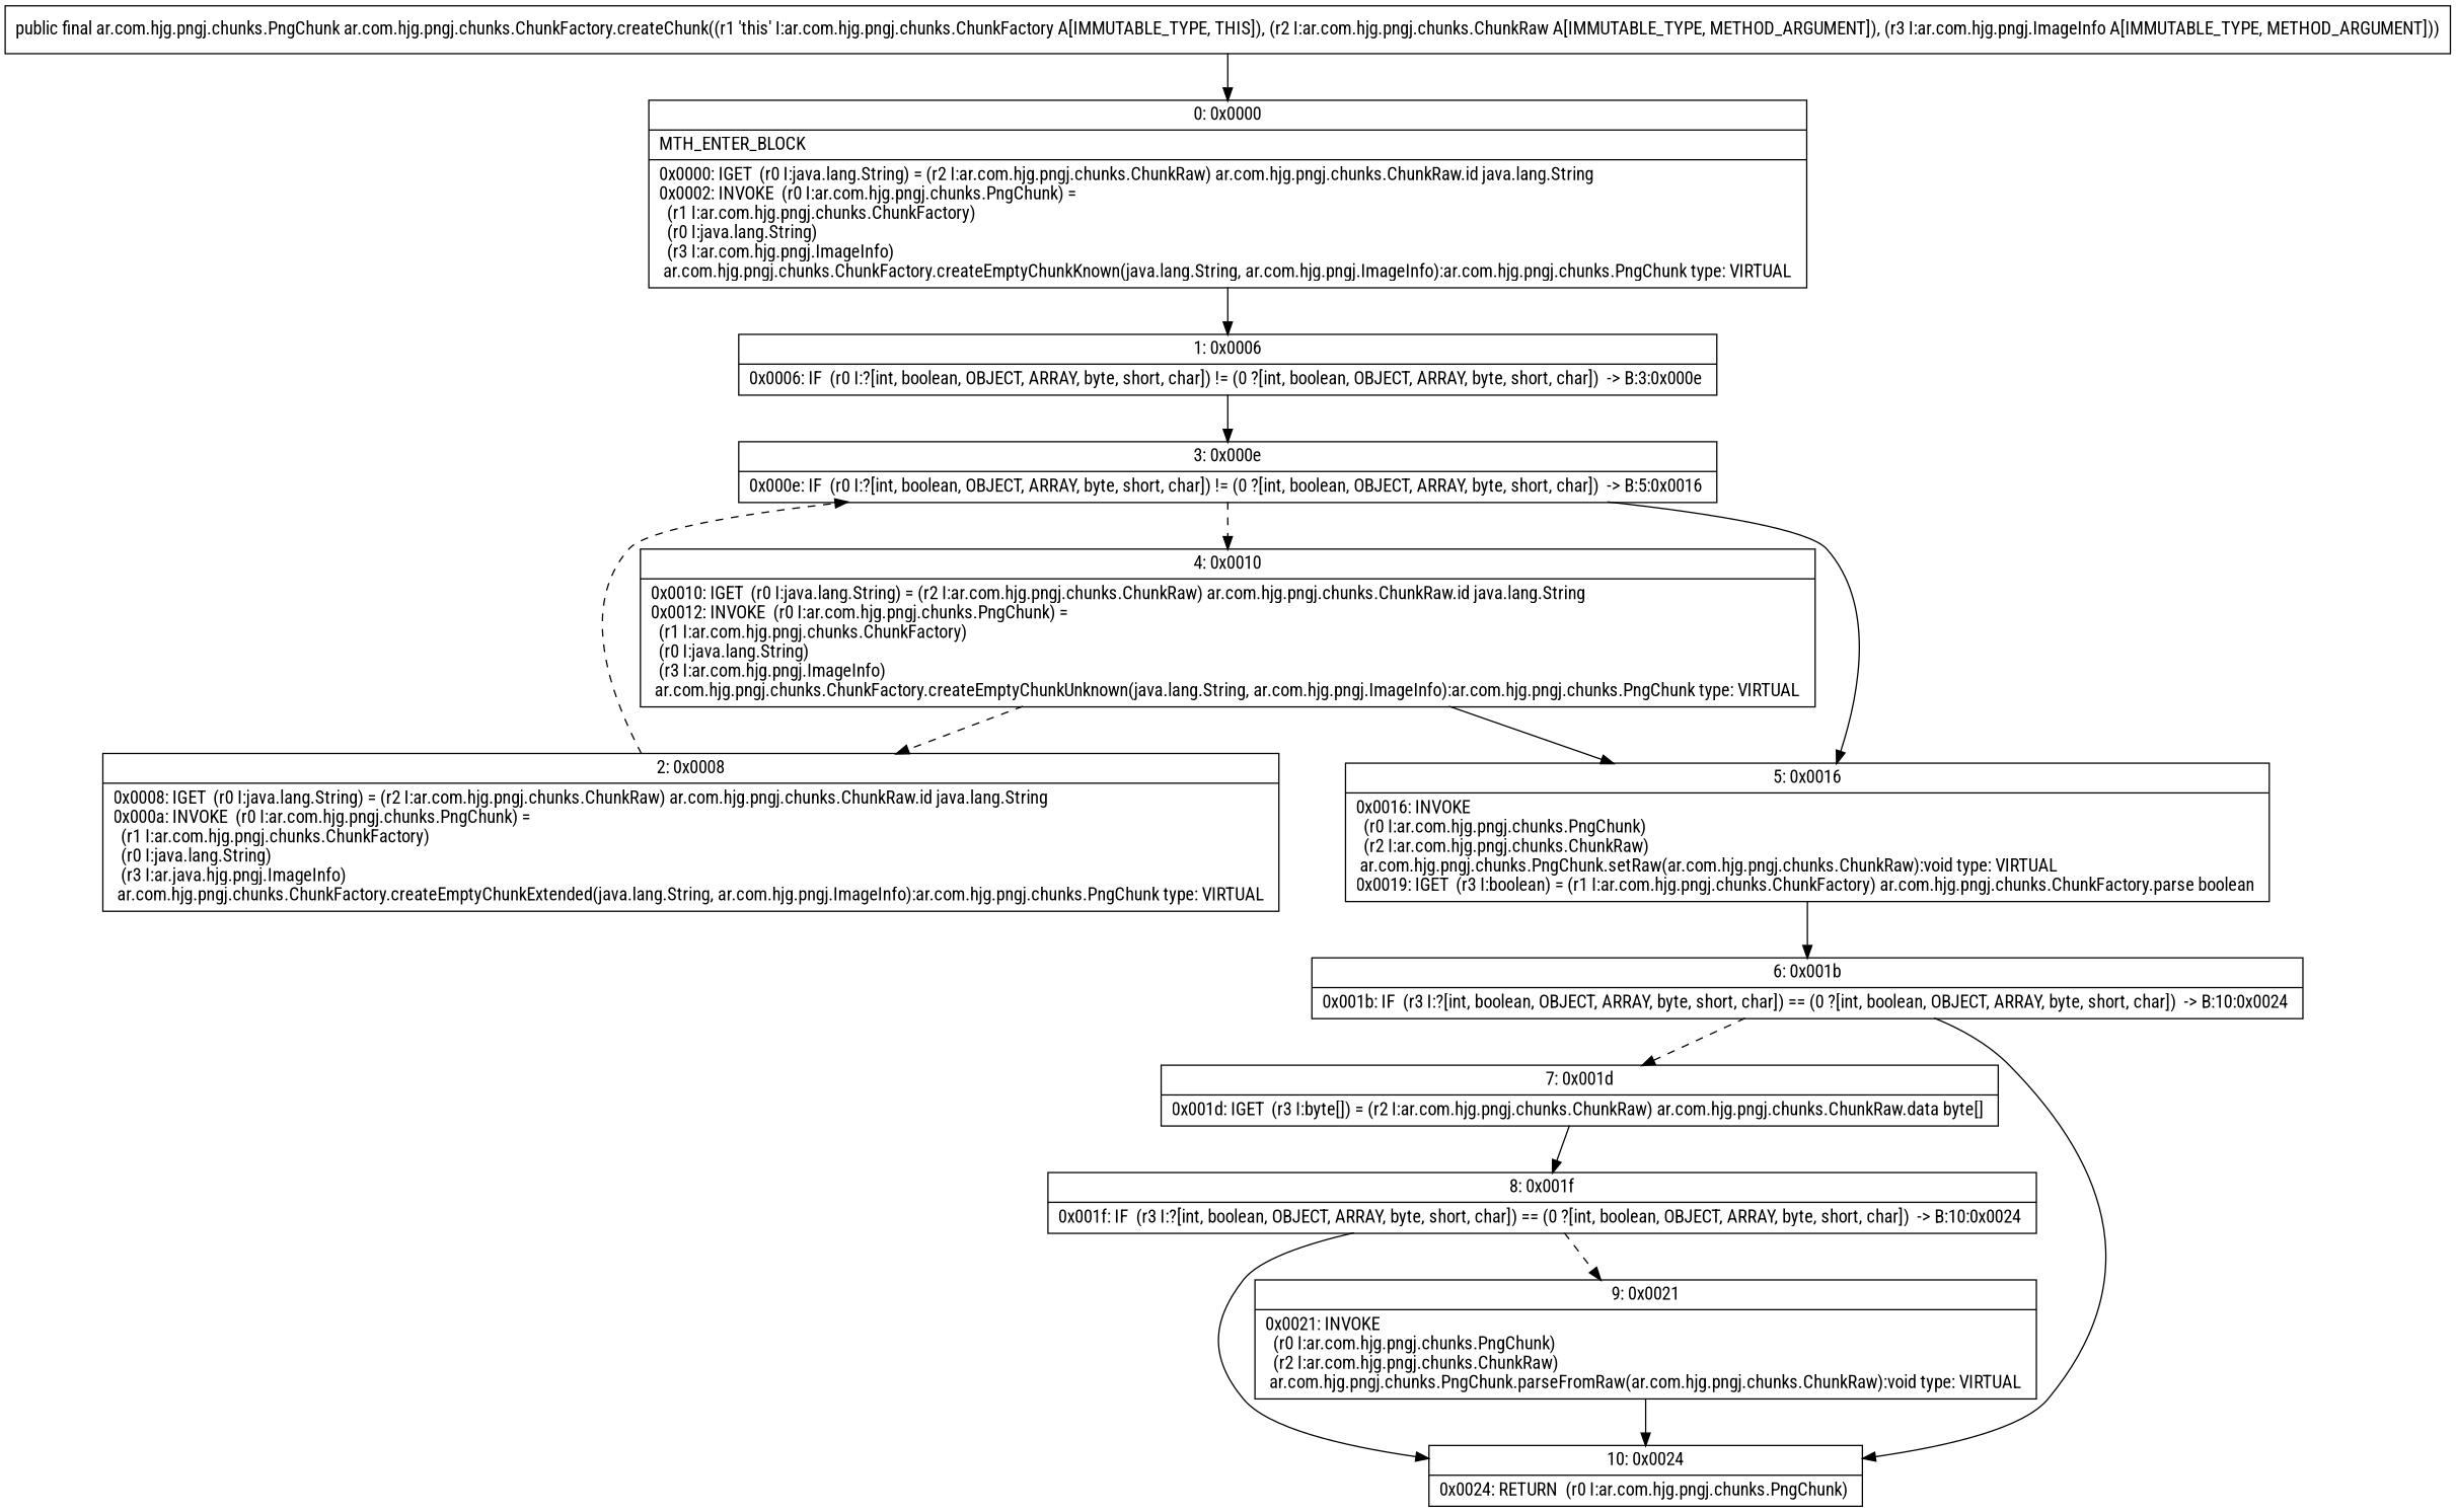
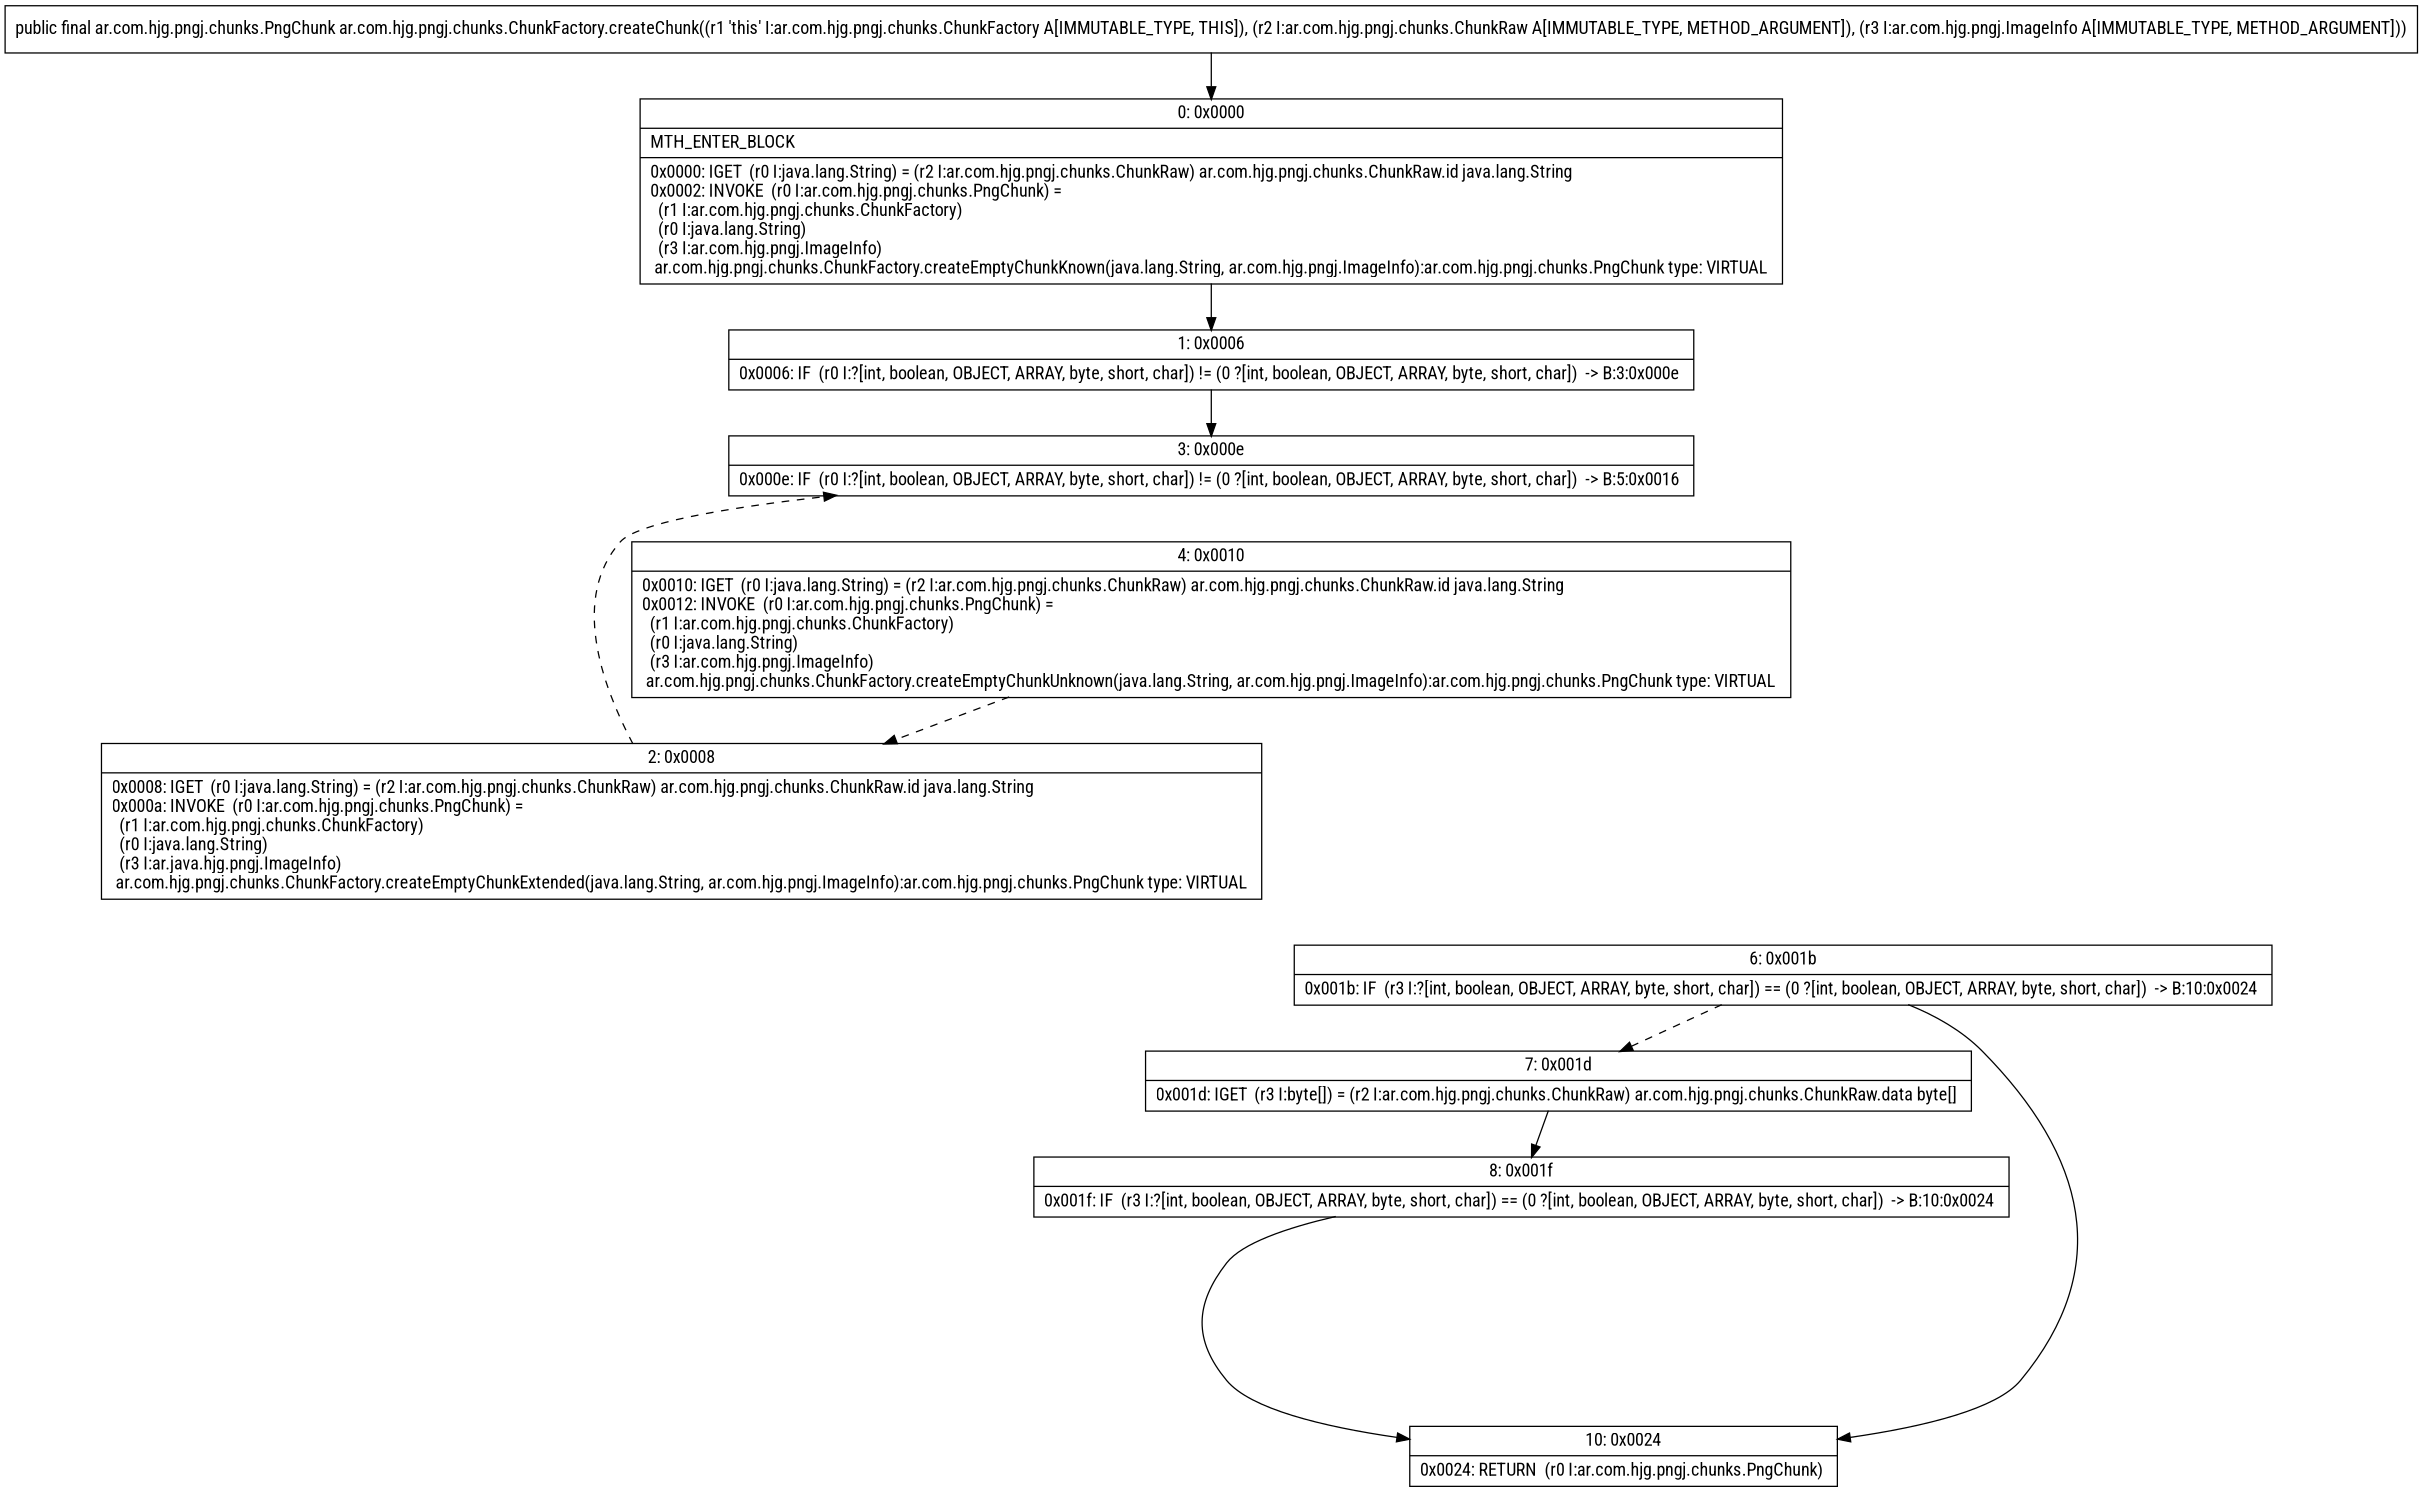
  digraph {
    fontname="Roboto Condensed"
    node [fontname="Roboto Condensed" shape=record]
    edge [fontname="Roboto Condensed"]
    n1 [label="{0\:\ 0x0000|MTH_ENTER_BLOCK\l|0x0000: IGET  (r0 I:java.lang.String) = (r2 I:ar.com.hjg.pngj.chunks.ChunkRaw) ar.com.hjg.pngj.chunks.ChunkRaw.id java.lang.String \l0x0002: INVOKE  (r0 I:ar.com.hjg.pngj.chunks.PngChunk) = \l  (r1 I:ar.com.hjg.pngj.chunks.ChunkFactory)\l  (r0 I:java.lang.String)\l  (r3 I:ar.com.hjg.pngj.ImageInfo)\l ar.com.hjg.pngj.chunks.ChunkFactory.createEmptyChunkKnown(java.lang.String, ar.com.hjg.pngj.ImageInfo):ar.com.hjg.pngj.chunks.PngChunk type: VIRTUAL \l}"]
    n2 [label="{1\:\ 0x0006|0x0006: IF  (r0 I:?[int, boolean, OBJECT, ARRAY, byte, short, char]) != (0 ?[int, boolean, OBJECT, ARRAY, byte, short, char])  \-\> B:3:0x000e \l}"]
    n3 [label="{3\:\ 0x000e|0x000e: IF  (r0 I:?[int, boolean, OBJECT, ARRAY, byte, short, char]) != (0 ?[int, boolean, OBJECT, ARRAY, byte, short, char])  \-\> B:5:0x0016 \l}"]
    n4 [label="{2\:\ 0x0008|0x0008: IGET  (r0 I:java.lang.String) = (r2 I:ar.com.hjg.pngj.chunks.ChunkRaw) ar.com.hjg.pngj.chunks.ChunkRaw.id java.lang.String \l0x000a: INVOKE  (r0 I:ar.com.hjg.pngj.chunks.PngChunk) = \l  (r1 I:ar.com.hjg.pngj.chunks.ChunkFactory)\l  (r0 I:java.lang.String)\l  (r3 I:ar.java.hjg.pngj.ImageInfo)\l ar.com.hjg.pngj.chunks.ChunkFactory.createEmptyChunkExtended(java.lang.String, ar.com.hjg.pngj.ImageInfo):ar.com.hjg.pngj.chunks.PngChunk type: VIRTUAL \l}"]
    n5 [label="{4\:\ 0x0010|0x0010: IGET  (r0 I:java.lang.String) = (r2 I:ar.com.hjg.pngj.chunks.ChunkRaw) ar.com.hjg.pngj.chunks.ChunkRaw.id java.lang.String \l0x0012: INVOKE  (r0 I:ar.com.hjg.pngj.chunks.PngChunk) = \l  (r1 I:ar.com.hjg.pngj.chunks.ChunkFactory)\l  (r0 I:java.lang.String)\l  (r3 I:ar.com.hjg.pngj.ImageInfo)\l ar.com.hjg.pngj.chunks.ChunkFactory.createEmptyChunkUnknown(java.lang.String, ar.com.hjg.pngj.ImageInfo):ar.com.hjg.pngj.chunks.PngChunk type: VIRTUAL \l}"]
-   n6 [label="{5\:\ 0x0016|0x0016: INVOKE  \l  (r0 I:ar.com.hjg.pngj.chunks.PngChunk)\l  (r2 I:ar.com.hjg.pngj.chunks.ChunkRaw)\l ar.com.hjg.pngj.chunks.PngChunk.setRaw(ar.com.hjg.pngj.chunks.ChunkRaw):void type: VIRTUAL \l0x0019: IGET  (r3 I:boolean) = (r1 I:ar.com.hjg.pngj.chunks.ChunkFactory) ar.com.hjg.pngj.chunks.ChunkFactory.parse boolean \l}"]
    n7 [label="{6\:\ 0x001b|0x001b: IF  (r3 I:?[int, boolean, OBJECT, ARRAY, byte, short, char]) == (0 ?[int, boolean, OBJECT, ARRAY, byte, short, char])  \-\> B:10:0x0024 \l}"]
    n8 [label="{7\:\ 0x001d|0x001d: IGET  (r3 I:byte[]) = (r2 I:ar.com.hjg.pngj.chunks.ChunkRaw) ar.com.hjg.pngj.chunks.ChunkRaw.data byte[] \l}"]
    n9 [label="{10\:\ 0x0024|0x0024: RETURN  (r0 I:ar.com.hjg.pngj.chunks.PngChunk) \l}"]
    n10 [label="{8\:\ 0x001f|0x001f: IF  (r3 I:?[int, boolean, OBJECT, ARRAY, byte, short, char]) == (0 ?[int, boolean, OBJECT, ARRAY, byte, short, char])  \-\> B:10:0x0024 \l}"]
-   n11 [label="{9\:\ 0x0021|0x0021: INVOKE  \l  (r0 I:ar.com.hjg.pngj.chunks.PngChunk)\l  (r2 I:ar.com.hjg.pngj.chunks.ChunkRaw)\l ar.com.hjg.pngj.chunks.PngChunk.parseFromRaw(ar.com.hjg.pngj.chunks.ChunkRaw):void type: VIRTUAL \l}"]
    n12 [label="{public final ar.com.hjg.pngj.chunks.PngChunk ar.com.hjg.pngj.chunks.ChunkFactory.createChunk((r1 'this' I:ar.com.hjg.pngj.chunks.ChunkFactory A[IMMUTABLE_TYPE, THIS]), (r2 I:ar.com.hjg.pngj.chunks.ChunkRaw A[IMMUTABLE_TYPE, METHOD_ARGUMENT]), (r3 I:ar.com.hjg.pngj.ImageInfo A[IMMUTABLE_TYPE, METHOD_ARGUMENT])) }"]
    n1 -> n2
    n2 -> n3
-   n3 -> n5 [style=dashed]
-   n3 -> n6
    n4 -> n3 [style=dashed]
    n5 -> n4 [style=dashed]
-   n5 -> n6
-   n6 -> n7
    n7 -> n8 [style=dashed]
    n7 -> n9
    n8 -> n10
    n10 -> n9
-   n10 -> n11 [style=dashed]
-   n11 -> n9
    n12 -> n1
  }
